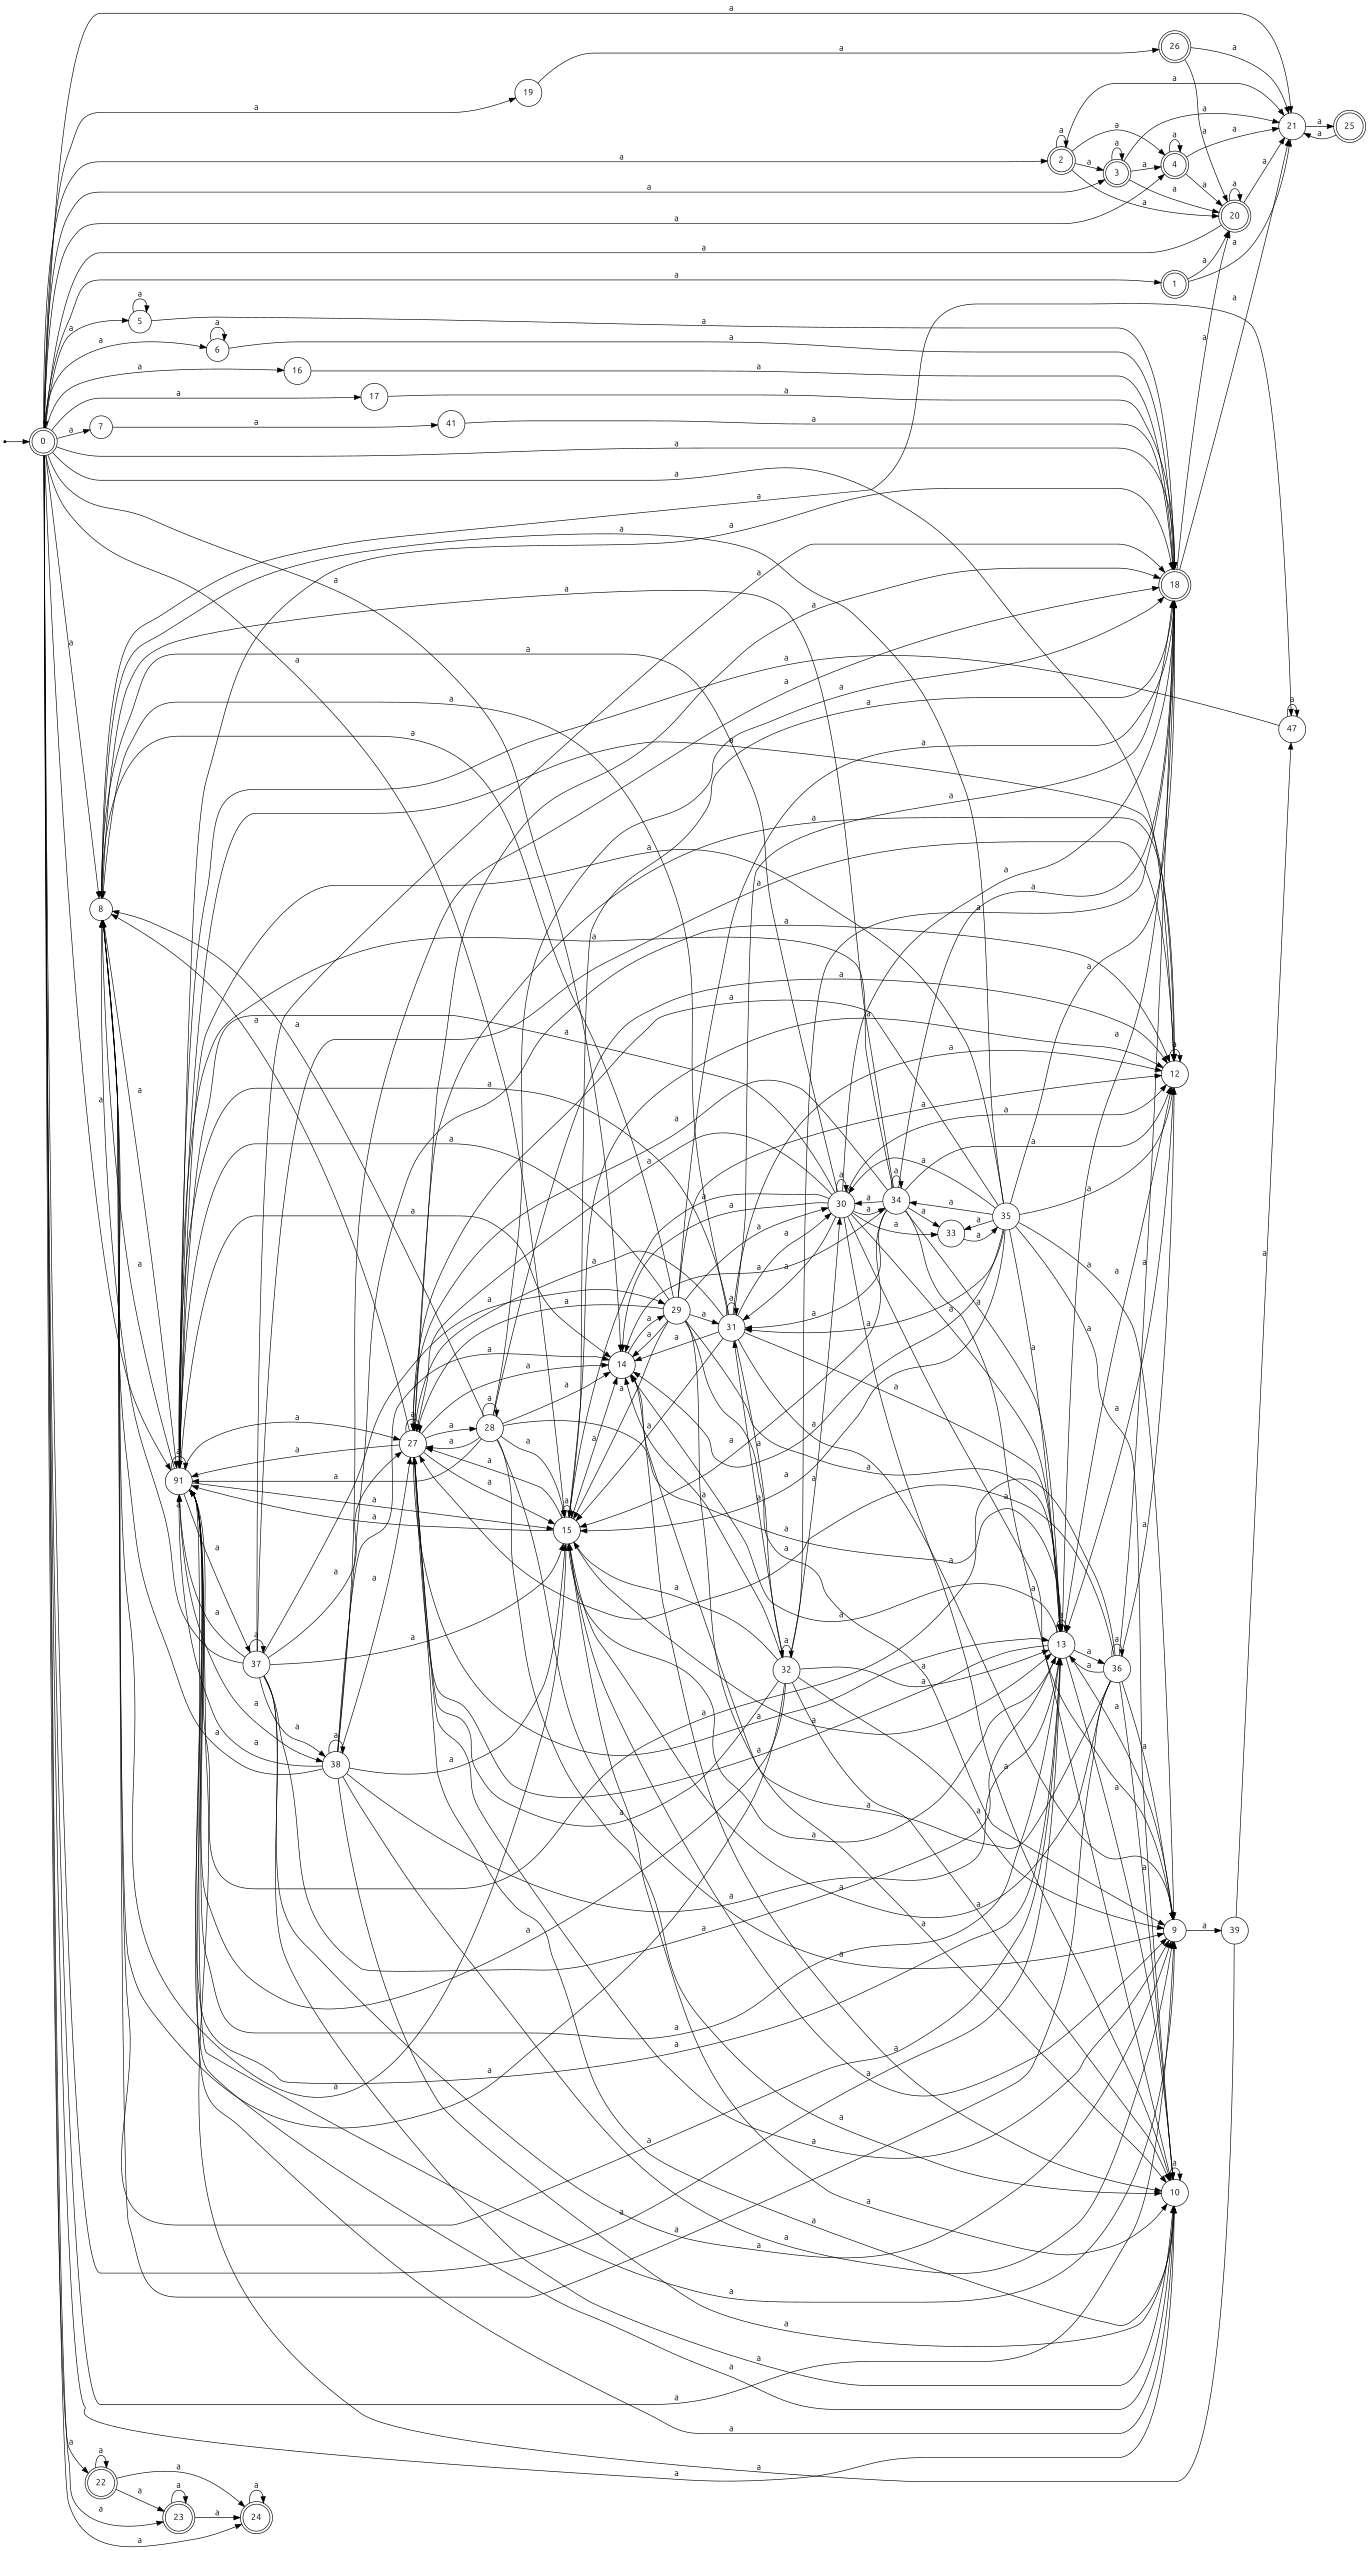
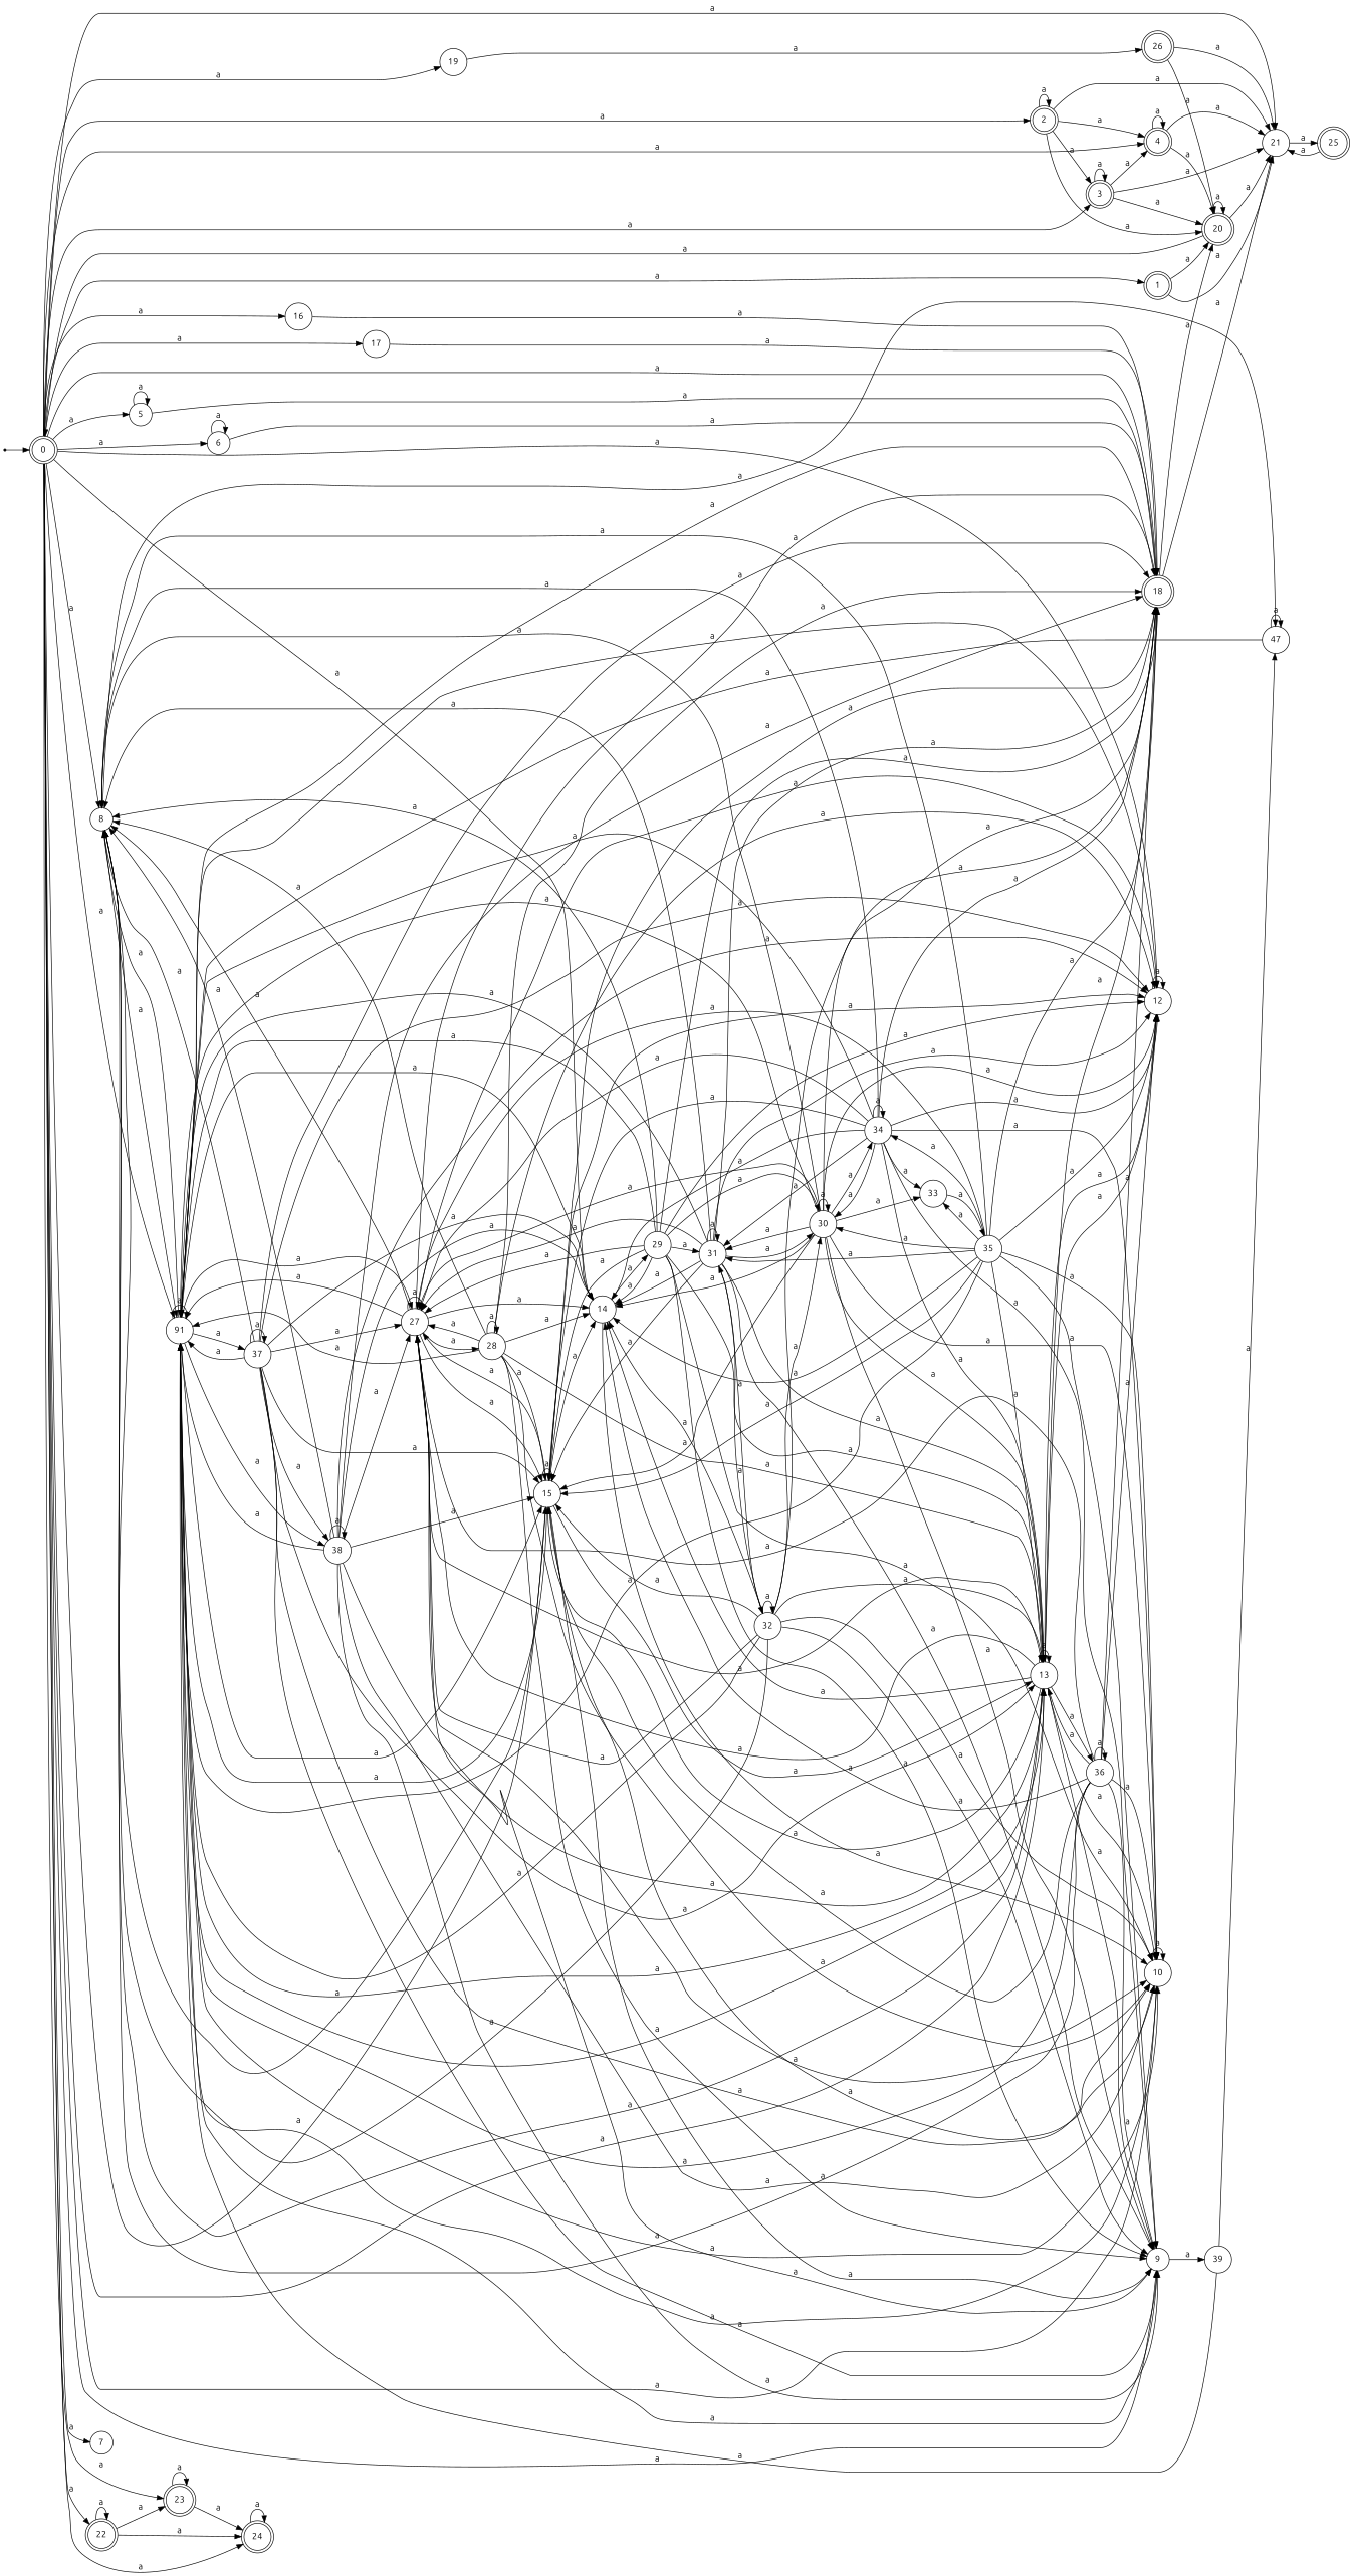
  digraph {
    fontname=Ubuntu
    rankdir=LR
    node [fontname=Ubuntu shape=circle]
    edge [fontname=Ubuntu]
    dummy0 [shape=point]
    0 [shape=doublecircle]
    1 [shape=doublecircle]
    2 [shape=doublecircle]
    3 [shape=doublecircle]
    4 [shape=doublecircle]
    5
    6
    7
    8
    9
    10
    n13 [label=91]
    12
    13
    14
    15
    16
    17
    18 [shape=doublecircle]
    19
    21
    22 [shape=doublecircle]
    23 [shape=doublecircle]
    24 [shape=doublecircle]
    20 [shape=doublecircle]
-   41
    n28 [label=47]
    39
    27
    37
    38
    36
    29
    26 [shape=doublecircle]
    25 [shape=doublecircle]
    28
    30
    31
    33
    34
    32
    35
    dummy0 -> 0
    0 -> 1 [label=a]
    0 -> 2 [label=a]
    0 -> 3 [label=a]
    0 -> 4 [label=a]
    0 -> 5 [label=a]
    0 -> 6 [label=a]
    0 -> 7 [label=a]
    0 -> 8 [label=a]
    0 -> 9 [label=a]
    0 -> 10 [label=a]
    0 -> n13 [label=a]
    0 -> 12 [label=a]
    0 -> 13 [label=a]
    0 -> 14 [label=a]
    0 -> 15 [label=a]
    0 -> 16 [label=a]
    0 -> 17 [label=a]
    0 -> 18 [label=a]
    0 -> 19 [label=a]
    0 -> 21 [label=a]
    0 -> 22 [label=a]
    0 -> 23 [label=a]
    0 -> 24 [label=a]
    1 -> 21 [label=a]
    1 -> 20 [label=a]
    2 -> 2 [label=a]
    2 -> 3 [label=a]
    2 -> 4 [label=a]
    2 -> 21 [label=a]
    2 -> 20 [label=a]
    3 -> 3 [label=a]
    3 -> 4 [label=a]
    3 -> 21 [label=a]
    3 -> 20 [label=a]
    4 -> 4 [label=a]
    4 -> 21 [label=a]
    4 -> 20 [label=a]
    5 -> 5 [label=a]
    5 -> 18 [label=a]
    6 -> 6 [label=a]
    6 -> 18 [label=a]
-   7 -> 41 [label=a]
    8 -> n13 [label=a]
    8 -> n28 [label=a]
    9 -> 39 [label=a]
    10 -> 10 [label=a]
    10 -> n13 [label=a]
    n13 -> 8 [label=a]
    n13 -> 9 [label=a]
    n13 -> 10 [label=a]
    n13 -> n13 [label=a]
    n13 -> 12 [label=a]
    n13 -> 13 [label=a]
    n13 -> 14 [label=a]
    n13 -> 15 [label=a]
    n13 -> 18 [label=a]
    n13 -> 27 [label=a]
    n13 -> 37 [label=a]
    n13 -> 38 [label=a]
    12 -> 12 [label=a]
    12 -> 13 [label=a]
    13 -> 8 [label=a]
    13 -> 9 [label=a]
    13 -> 10 [label=a]
    13 -> n13 [label=a]
    13 -> 12 [label=a]
    13 -> 13 [label=a]
    13 -> 14 [label=a]
    13 -> 15 [label=a]
    13 -> 18 [label=a]
    13 -> 27 [label=a]
    13 -> 36 [label=a]
    14 -> 10 [label=a]
    14 -> 29 [label=a]
    15 -> 8 [label=a]
    15 -> 9 [label=a]
    15 -> 10 [label=a]
    15 -> n13 [label=a]
    15 -> 12 [label=a]
    15 -> 13 [label=a]
    15 -> 14 [label=a]
    15 -> 15 [label=a]
    15 -> 18 [label=a]
    15 -> 27 [label=a]
    16 -> 18 [label=a]
    17 -> 18 [label=a]
    18 -> 21 [label=a]
    18 -> 20 [label=a]
    19 -> 26 [label=a]
    21 -> 25 [label=a]
    22 -> 22 [label=a]
    22 -> 23 [label=a]
    22 -> 24 [label=a]
    23 -> 23 [label=a]
    23 -> 24 [label=a]
    24 -> 24 [label=a]
    20 -> 0 [label=a]
    20 -> 21 [label=a]
    20 -> 20 [label=a]
-   41 -> 18 [label=a]
    n28 -> n13 [label=a]
    n28 -> n28 [label=a]
    39 -> n13 [label=a]
    39 -> n28 [label=a]
    27 -> 8 [label=a]
    27 -> 9 [label=a]
    27 -> 10 [label=a]
    27 -> n13 [label=a]
    27 -> 12 [label=a]
    27 -> 13 [label=a]
    27 -> 14 [label=a]
    27 -> 15 [label=a]
    27 -> 18 [label=a]
    27 -> 27 [label=a]
    27 -> 28 [label=a]
    37 -> 8 [label=a]
    37 -> 9 [label=a]
    37 -> 10 [label=a]
    37 -> n13 [label=a]
    37 -> 12 [label=a]
    37 -> 13 [label=a]
-   37 -> 29 [label=a]
+   37 -> 14 [label=a]
    37 -> 15 [label=a]
    37 -> 18 [label=a]
    37 -> 27 [label=a]
    37 -> 37 [label=a]
    37 -> 38 [label=a]
    38 -> 8 [label=a]
    38 -> 9 [label=a]
    38 -> 10 [label=a]
    38 -> n13 [label=a]
    38 -> 12 [label=a]
    38 -> 13 [label=a]
    38 -> 14 [label=a]
    38 -> 15 [label=a]
    38 -> 18 [label=a]
    38 -> 27 [label=a]
    38 -> 38 [label=a]
    36 -> 8 [label=a]
    36 -> 9 [label=a]
    36 -> 10 [label=a]
    36 -> n13 [label=a]
    36 -> 12 [label=a]
    36 -> 13 [label=a]
    36 -> 14 [label=a]
    36 -> 15 [label=a]
    36 -> 18 [label=a]
    36 -> 27 [label=a]
    36 -> 36 [label=a]
    29 -> 8 [label=a]
    29 -> 9 [label=a]
    29 -> 10 [label=a]
    29 -> n13 [label=a]
    29 -> 12 [label=a]
    29 -> 13 [label=a]
    29 -> 14 [label=a]
    29 -> 15 [label=a]
    29 -> 18 [label=a]
    29 -> 27 [label=a]
    29 -> 30 [label=a]
    29 -> 31 [label=a]
    26 -> 21 [label=a]
    26 -> 20 [label=a]
    25 -> 21 [label=a]
    28 -> 8 [label=a]
    28 -> 9 [label=a]
    28 -> 10 [label=a]
    28 -> n13 [label=a]
    28 -> 12 [label=a]
    28 -> 13 [label=a]
    28 -> 14 [label=a]
    28 -> 15 [label=a]
    28 -> 18 [label=a]
    28 -> 27 [label=a]
    28 -> 28 [label=a]
    30 -> 8 [label=a]
    30 -> 9 [label=a]
    30 -> 10 [label=a]
    30 -> n13 [label=a]
    30 -> 12 [label=a]
    30 -> 13 [label=a]
    30 -> 14 [label=a]
    30 -> 15 [label=a]
    30 -> 18 [label=a]
    30 -> 27 [label=a]
    30 -> 30 [label=a]
    30 -> 31 [label=a]
    30 -> 33 [label=a]
    30 -> 34 [label=a]
    31 -> 8 [label=a]
    31 -> 9 [label=a]
    31 -> n13 [label=a]
    31 -> 12 [label=a]
    31 -> 13 [label=a]
    31 -> 14 [label=a]
    31 -> 15 [label=a]
    31 -> 18 [label=a]
    31 -> 27 [label=a]
    31 -> 30 [label=a]
    31 -> 31 [label=a]
    31 -> 32 [label=a]
    33 -> 35 [label=a]
    34 -> 8 [label=a]
+   34 -> 9 [label=a]
    34 -> 10 [label=a]
    34 -> n13 [label=a]
    34 -> 12 [label=a]
    34 -> 13 [label=a]
    34 -> 14 [label=a]
    34 -> 15 [label=a]
    34 -> 18 [label=a]
    34 -> 27 [label=a]
    34 -> 30 [label=a]
    34 -> 31 [label=a]
    34 -> 33 [label=a]
    34 -> 34 [label=a]
    32 -> 8 [label=a]
    32 -> 9 [label=a]
    32 -> 10 [label=a]
    32 -> n13 [label=a]
    32 -> 13 [label=a]
    32 -> 14 [label=a]
    32 -> 15 [label=a]
    32 -> 18 [label=a]
    32 -> 27 [label=a]
    32 -> 30 [label=a]
    32 -> 31 [label=a]
    32 -> 32 [label=a]
    35 -> 8 [label=a]
    35 -> 9 [label=a]
    35 -> 10 [label=a]
    35 -> n13 [label=a]
    35 -> 12 [label=a]
    35 -> 13 [label=a]
    35 -> 14 [label=a]
    35 -> 15 [label=a]
    35 -> 18 [label=a]
    35 -> 27 [label=a]
    35 -> 30 [label=a]
    35 -> 31 [label=a]
    35 -> 33 [label=a]
    35 -> 34 [label=a]
  }
